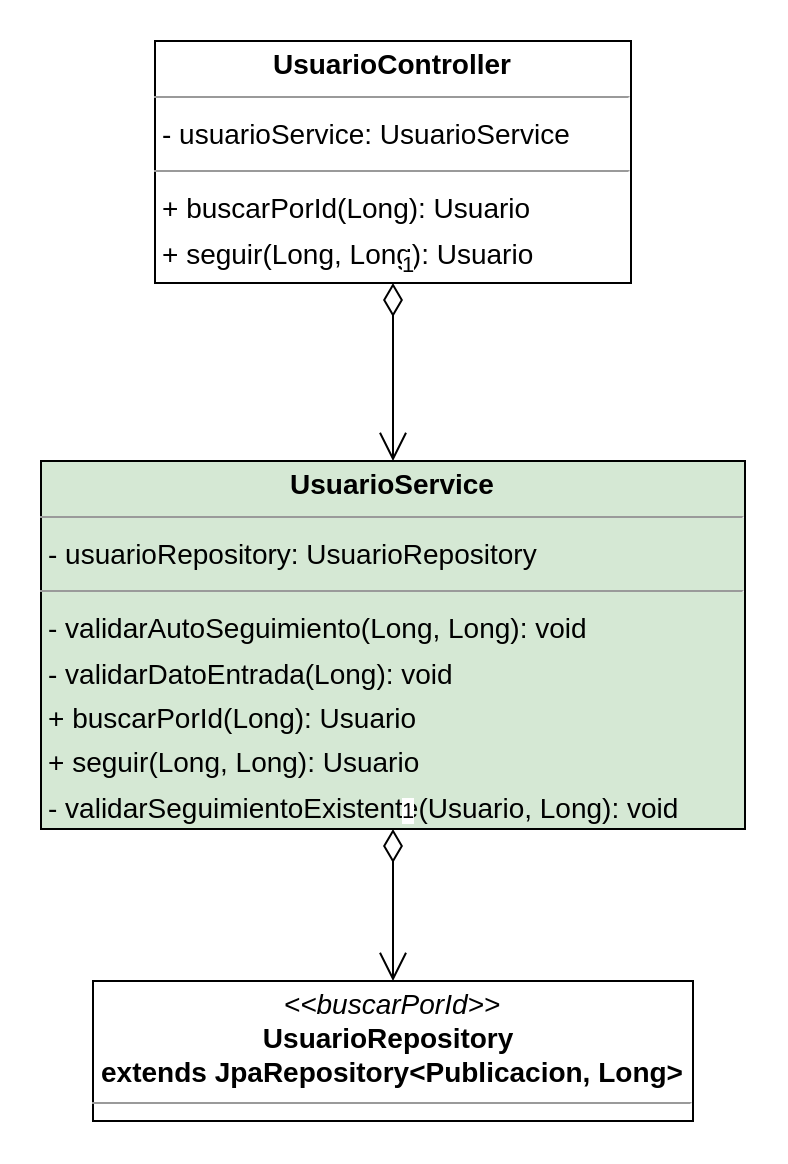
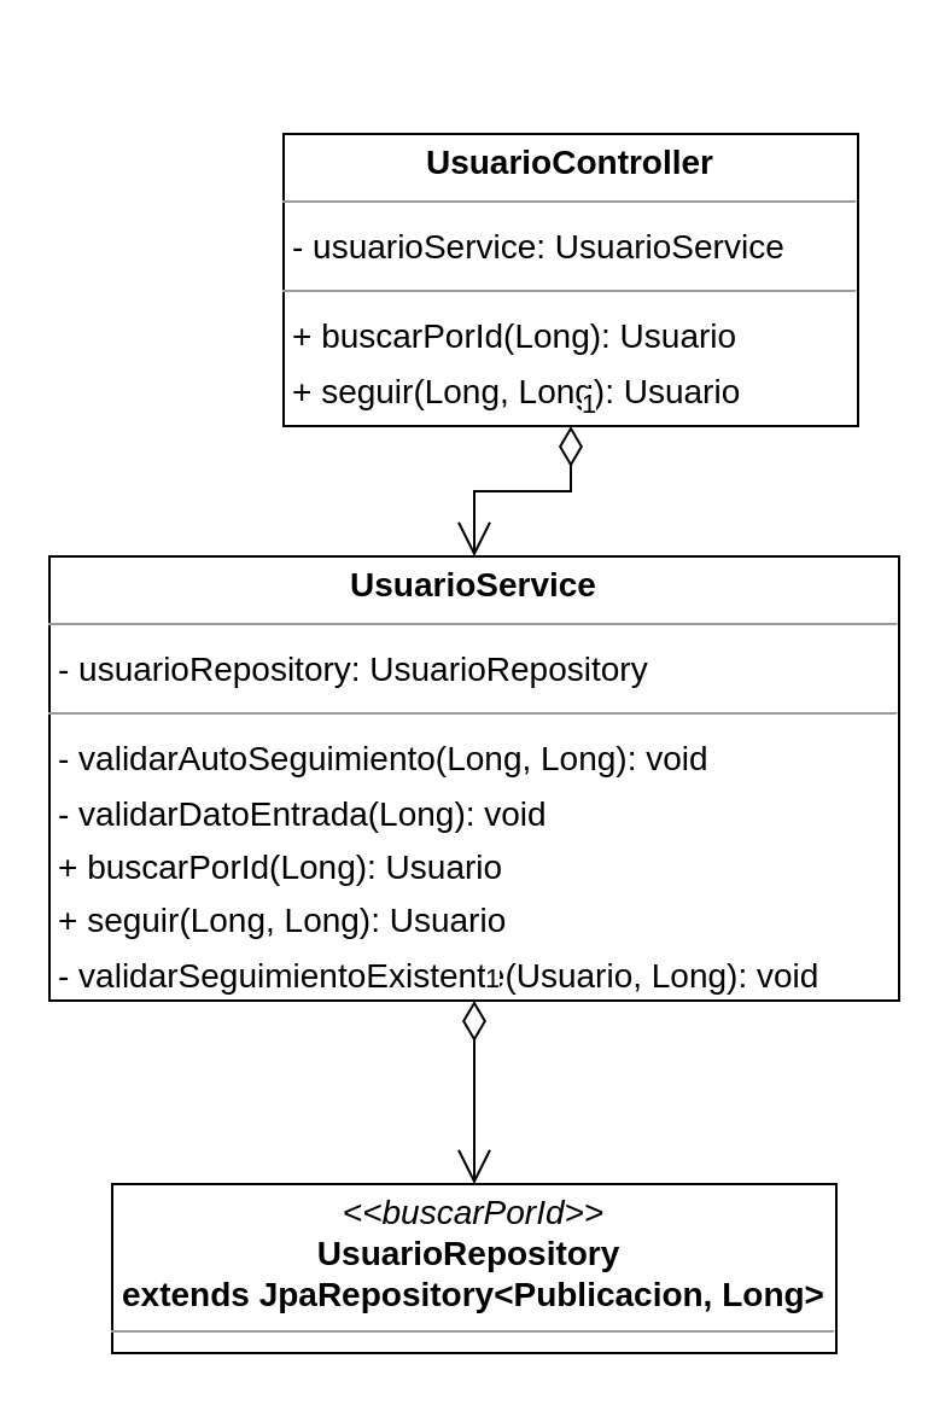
  <mxCell id="0" />
  <mxCell id="1" parent="0" />
- <mxCell id="2" value="&lt;p style=&quot;margin:0px;margin-top:4px;text-align:center;&quot;&gt;&lt;b&gt;UsuarioController&lt;/b&gt;&lt;/p&gt;&lt;hr size=&quot;1&quot;/&gt;&lt;p style=&quot;margin:0 0 0 4px;line-height:1.6;&quot;&gt;- usuarioService: UsuarioService&lt;/p&gt;&lt;hr size=&quot;1&quot;/&gt;&lt;p style=&quot;margin:0 0 0 4px;line-height:1.6;&quot;&gt;+ buscarPorId(Long): Usuario&lt;br/&gt;+ seguir(Long, Long): Usuario&lt;/p&gt;" style="verticalAlign=top;align=left;overflow=fill;fontSize=14;fontFamily=Helvetica;html=1;rounded=0;shadow=0;comic=0;labelBackgroundColor=none;strokeWidth=1;" parent="1" vertex="1"><mxGeometry x="77" y="20" width="238" height="121" as="geometry" /></mxCell>
+ <mxCell id="2" value="&lt;p style=&quot;margin:0px;margin-top:4px;text-align:center;&quot;&gt;&lt;b&gt;UsuarioController&lt;/b&gt;&lt;/p&gt;&lt;hr size=&quot;1&quot;/&gt;&lt;p style=&quot;margin:0 0 0 4px;line-height:1.6;&quot;&gt;- usuarioService: UsuarioService&lt;/p&gt;&lt;hr size=&quot;1&quot;/&gt;&lt;p style=&quot;margin:0 0 0 4px;line-height:1.6;&quot;&gt;+ buscarPorId(Long): Usuario&lt;br/&gt;+ seguir(Long, Long): Usuario&lt;/p&gt;" style="verticalAlign=top;align=left;overflow=fill;fontSize=14;fontFamily=Helvetica;html=1;rounded=0;shadow=0;comic=0;labelBackgroundColor=none;strokeWidth=1;" parent="1" vertex="1"><mxGeometry x="117" y="55" width="238" height="121" as="geometry" /></mxCell>
  <mxCell id="3" value="&lt;p style=&quot;margin:0px;margin-top:4px;text-align:center;&quot;&gt;&lt;i&gt;&amp;lt;&amp;lt;buscarPorId&amp;gt;&amp;gt;&lt;/i&gt;&lt;br&gt;&lt;b&gt;UsuarioRepository&amp;nbsp;&lt;/b&gt;&lt;/p&gt;&lt;div style=&quot;text-align: center;&quot;&gt;&lt;b&gt;extends JpaRepository&amp;lt;Publicacion, Long&amp;gt;&lt;/b&gt;&lt;/div&gt;&lt;hr size=&quot;1&quot;&gt;" style="verticalAlign=top;align=left;overflow=fill;fontSize=14;fontFamily=Helvetica;html=1;rounded=0;shadow=0;comic=0;labelBackgroundColor=none;strokeWidth=1;" parent="1" vertex="1"><mxGeometry x="46" y="490" width="300" height="70" as="geometry" /></mxCell>
- <mxCell id="4" value="&lt;p style=&quot;margin:0px;margin-top:4px;text-align:center;&quot;&gt;&lt;b&gt;UsuarioService&lt;/b&gt;&lt;/p&gt;&lt;hr size=&quot;1&quot;/&gt;&lt;p style=&quot;margin:0 0 0 4px;line-height:1.6;&quot;&gt;- usuarioRepository: UsuarioRepository&lt;/p&gt;&lt;hr size=&quot;1&quot;/&gt;&lt;p style=&quot;margin:0 0 0 4px;line-height:1.6;&quot;&gt;- validarAutoSeguimiento(Long, Long): void&lt;br/&gt;- validarDatoEntrada(Long): void&lt;br/&gt;+ buscarPorId(Long): Usuario&lt;br/&gt;+ seguir(Long, Long): Usuario&lt;br/&gt;- validarSeguimientoExistente(Usuario, Long): void&lt;/p&gt;" style="verticalAlign=top;align=left;overflow=fill;fontSize=14;fontFamily=Helvetica;html=1;rounded=0;shadow=0;comic=0;labelBackgroundColor=none;strokeWidth=1;fillColor=#d5e8d4;" parent="1" vertex="1"><mxGeometry x="20" y="230" width="352" height="184" as="geometry" /></mxCell>
+ <mxCell id="4" value="&lt;p style=&quot;margin:0px;margin-top:4px;text-align:center;&quot;&gt;&lt;b&gt;UsuarioService&lt;/b&gt;&lt;/p&gt;&lt;hr size=&quot;1&quot;/&gt;&lt;p style=&quot;margin:0 0 0 4px;line-height:1.6;&quot;&gt;- usuarioRepository: UsuarioRepository&lt;/p&gt;&lt;hr size=&quot;1&quot;/&gt;&lt;p style=&quot;margin:0 0 0 4px;line-height:1.6;&quot;&gt;- validarAutoSeguimiento(Long, Long): void&lt;br/&gt;- validarDatoEntrada(Long): void&lt;br/&gt;+ buscarPorId(Long): Usuario&lt;br/&gt;+ seguir(Long, Long): Usuario&lt;br/&gt;- validarSeguimientoExistente(Usuario, Long): void&lt;/p&gt;" style="verticalAlign=top;align=left;overflow=fill;fontSize=14;fontFamily=Helvetica;html=1;rounded=0;shadow=0;comic=0;labelBackgroundColor=none;strokeWidth=1;" parent="1" vertex="1"><mxGeometry x="20" y="230" width="352" height="184" as="geometry" /></mxCell>
  <mxCell id="5" value="1" style="endArrow=open;html=1;endSize=12;startArrow=diamondThin;startSize=14;startFill=0;edgeStyle=orthogonalEdgeStyle;align=left;verticalAlign=bottom;rounded=0;" parent="1" source="2" target="4" edge="1"><mxGeometry x="-1" y="3" relative="1" as="geometry"><mxPoint y="260" as="sourcePoint" x="100" /><mxPoint x="260" y="260" as="targetPoint" /></mxGeometry></mxCell>
  <mxCell id="6" value="1" style="endArrow=open;html=1;endSize=12;startArrow=diamondThin;startSize=14;startFill=0;edgeStyle=orthogonalEdgeStyle;align=left;verticalAlign=bottom;rounded=0;" parent="1" source="4" target="3" edge="1"><mxGeometry x="-1" y="3" relative="1" as="geometry"><mxPoint y="260" as="sourcePoint" x="100" /><mxPoint x="260" y="260" as="targetPoint" /></mxGeometry></mxCell>
